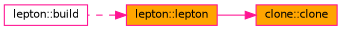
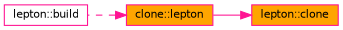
  digraph {
    rankdir=RL
    node [color=deeppink fillcolor=orange fontname=Helvetica fontsize=10 shape=record style=filled]
    edge [color=deeppink dir=back fontname=Helvetica fontsize=10 labelfontname=Helvetica labelfontsize=10]
-   n1 [fontcolor=black height=0.2 label="lepton::lepton" width=0.4]
+   n1 [fontcolor=black height=0.2 label="clone::lepton" width=0.4]
    n2 [fillcolor=white height=0.2 label="lepton::build" width=0.4]
-   n3 [height=0.2 label="clone::clone" width=0.4]
+   n3 [height=0.2 label="lepton::clone" width=0.4]
    n1 -> n2 [style=dashed]
    n3 -> n1 [style=solid]
  }
